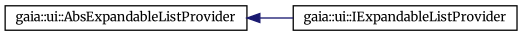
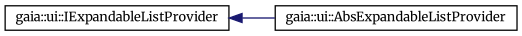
  digraph {
    rankdir=LR
    fontname=Merriweather
    node [color=black fillcolor=white fontname=Merriweather fontsize=10 shape=record style=filled]
    n1 [height=0.2 label="gaia::ui::IExpandableListProvider" width=0.4]
    n2 [height=0.2 label="gaia::ui::AbsExpandableListProvider" width=0.4]
-   n2 -> n1 [color=midnightblue dir=back fontname=Merriweather fontsize=10 labelfontname=Helvetica labelfontsize=10 style=solid]
+   n1 -> n2 [color=midnightblue dir=back fontname=Merriweather fontsize=10 labelfontname=Helvetica labelfontsize=10 style=solid]
  }
